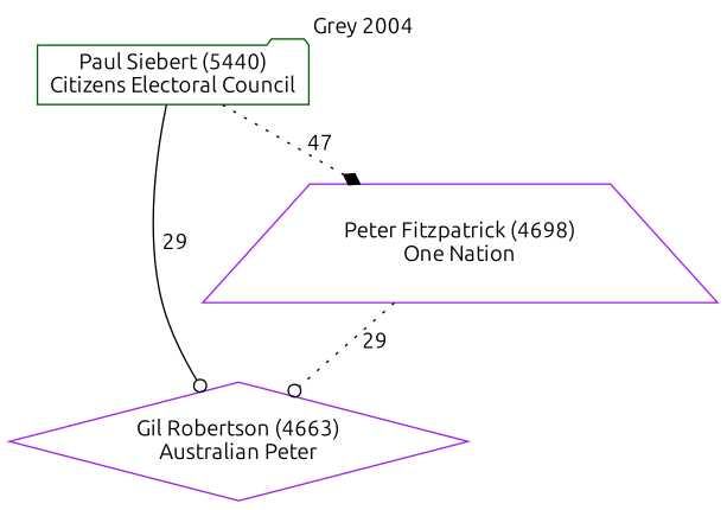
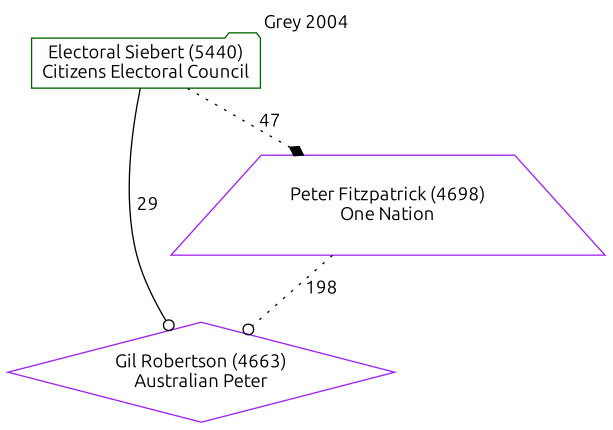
  digraph {
    fontname=Ubuntu
    label="Grey 2004"
    labelloc=t
    mclimit=10
    node [color=purple fontname=Ubuntu]
    edge [arrowhead=odot fontname=Ubuntu style=dotted]
    n1 [label="Gil Robertson (4663)\nAustralian Peter" shape=diamond]
    n2 [label="Peter Fitzpatrick (4698)\nOne Nation" shape=trapezium]
-   n3 [color=darkgreen label="Paul Siebert (5440)\nCitizens Electoral Council" shape=folder]
-   n2 -> n1 [label=29]
+   n3 [color=darkgreen label="Electoral Siebert (5440)\nCitizens Electoral Council" shape=folder]
+   n2 -> n1 [label=198]
    n3 -> n1 [label=29 style=solid]
    n3 -> n2 [arrowhead=diamond label=47]
  }
